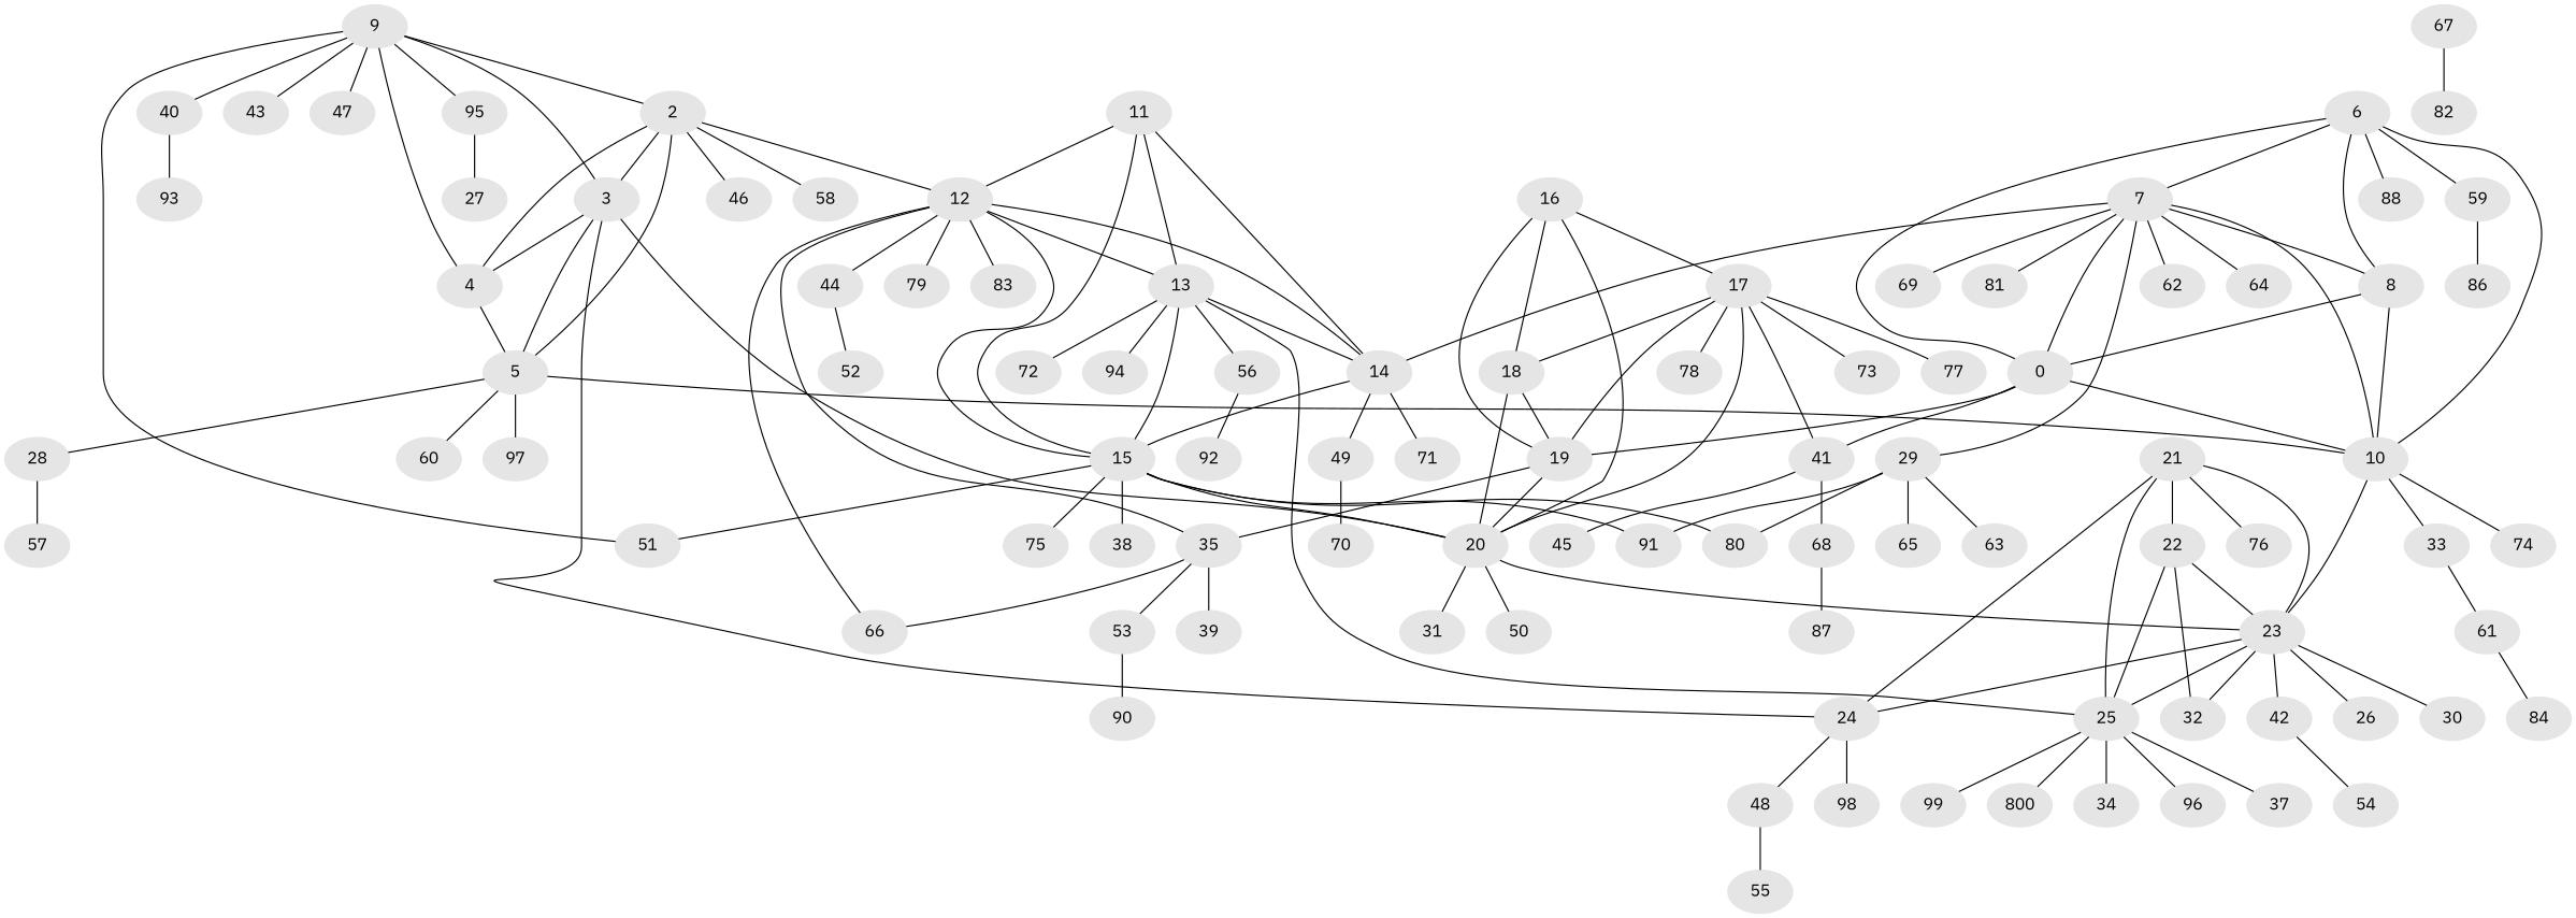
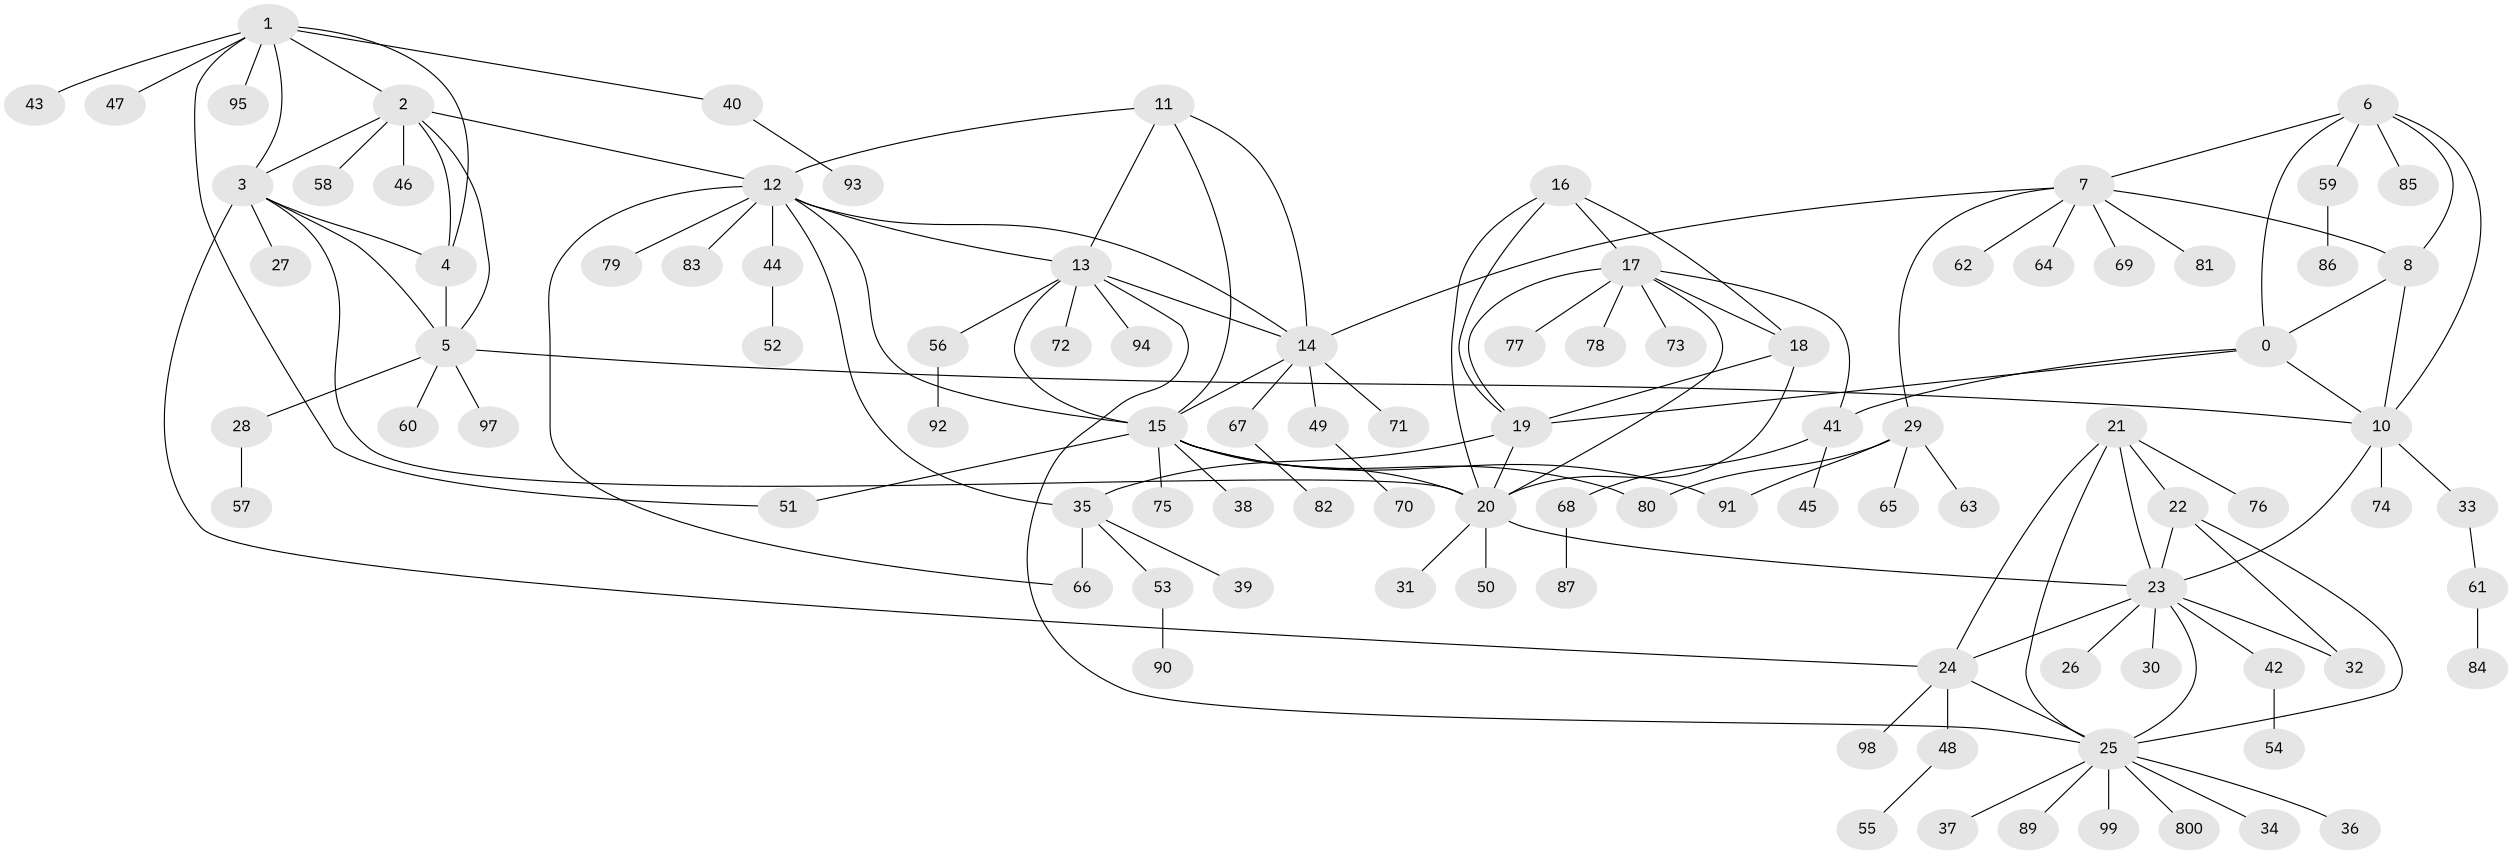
  graph {
    fontname="IBM Plex Sans"
    node [color=gray90 fontname="IBM Plex Sans" style=filled]
    edge [fontname="IBM Plex Sans"]
-   1 [label=9]
+   1
    2
    3
    4
    40
    43
    47
    51
    95
    5
    12
    46
    58
    20
    24
    27
    10
    28
    60
    97
    93
    14
    13
    15
    35
    44
    66
    79
    83
    23
    31
    50
    25
    48
    98
    33
    74
    57
    6
    7
    8
    n42 [label=0]
    59
-   88
+   88 [label=85]
    29
    62
    64
    69
    81
    19
    41
    86
    49
    67
    71
    80
    91
    63
    65
    45
    68
    26
    30
    32
    42
    61
    11
    56
    72
    94
    38
    75
    39
    53
    52
    34
-   36 [label=96]
+   36
    37
+   89
    99
    n81 [label=800]
    92
    70
    82
    16
    17
    18
    73
    77
    78
    21
    22
    76
    54
    55
    84
    90
    87
    1 -- 2
    1 -- 3
    1 -- 4
    1 -- 40
    1 -- 43
    1 -- 47
    1 -- 51
    1 -- 95
    2 -- 3
    2 -- 4
    2 -- 5
    2 -- 12
    2 -- 46
    2 -- 58
    3 -- 4
    3 -- 5
    3 -- 20
    3 -- 24
-   95 -- 27
+   3 -- 27
    4 -- 5
    40 -- 93
    5 -- 10
    5 -- 28
    5 -- 60
    5 -- 97
    12 -- 14
    12 -- 13
    12 -- 15
    12 -- 35
    12 -- 44
    12 -- 66
    12 -- 79
    12 -- 83
    20 -- 23
    20 -- 31
    20 -- 50
+   24 -- 25
    24 -- 48
    24 -- 98
    10 -- 23
    10 -- 33
    10 -- 74
    28 -- 57
    14 -- 15
    14 -- 49
+   14 -- 67
    14 -- 71
    13 -- 14
    13 -- 15
    13 -- 25
    13 -- 56
    13 -- 72
    13 -- 94
    15 -- 51
    15 -- 20
    15 -- 80
    15 -- 91
    15 -- 38
    15 -- 75
    35 -- 66
    35 -- 39
    35 -- 53
    44 -- 52
    23 -- 24
    23 -- 25
    23 -- 26
    23 -- 30
    23 -- 32
    23 -- 42
    25 -- 34
    25 -- 36
    25 -- 37
+   25 -- 89
    25 -- 99
    25 -- n81
    48 -- 55
    33 -- 61
    6 -- 10
    6 -- 7
    6 -- 8
    6 -- n42
    6 -- 59
    6 -- 88
-   7 -- 10
    7 -- 14
    7 -- 8
-   7 -- n42
    7 -- 29
    7 -- 62
    7 -- 64
    7 -- 69
    7 -- 81
    8 -- 10
    8 -- n42
    n42 -- 10
    n42 -- 19
    n42 -- 41
    59 -- 86
    29 -- 80
    29 -- 91
    29 -- 63
    29 -- 65
    19 -- 20
    19 -- 35
    41 -- 45
    41 -- 68
    49 -- 70
    67 -- 82
    68 -- 87
    42 -- 54
    61 -- 84
    11 -- 12
    11 -- 14
    11 -- 13
    11 -- 15
    56 -- 92
    53 -- 90
    16 -- 20
    16 -- 19
    16 -- 17
    16 -- 18
    17 -- 20
    17 -- 19
    17 -- 41
    17 -- 18
    17 -- 73
    17 -- 77
    17 -- 78
    18 -- 20
    18 -- 19
    21 -- 24
    21 -- 23
    21 -- 25
    21 -- 22
    21 -- 76
    22 -- 23
    22 -- 25
    22 -- 32
  }
